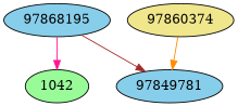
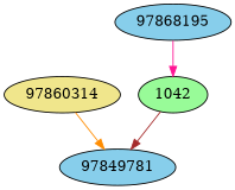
  strict digraph {
    fontname="DejaVu Serif"
    node [fillcolor=skyblue fontname="DejaVu Serif" style=filled]
    edge [arrowhead=normal fontname="DejaVu Serif"]
    1042 [fillcolor=palegreen]
    97868195
    97849781
-   97860374 [fillcolor=khaki]
+   97860374 [fillcolor=khaki label=97860314]
    97868195 -> 1042 [color=deeppink]
-   97868195 -> 97849781 [color=brown]
+   1042 -> 97849781 [color=brown]
    97860374 -> 97849781 [color=darkorange]
  }
